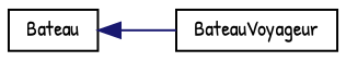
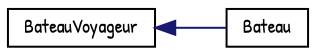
  digraph {
    rankdir=LR
    fontname="Patrick Hand"
    node [color=black fillcolor=white fontname="Patrick Hand" fontsize=10 shape=record style=filled]
    n1 [height=0.2 label=Bateau width=0.4]
    n2 [height=0.2 label=BateauVoyageur width=0.4]
-   n1 -> n2 [color=midnightblue dir=back fontname="Patrick Hand" fontsize=10 labelfontname=Helvetica labelfontsize=10 style=solid]
+   n2 -> n1 [color=midnightblue dir=back fontname="Patrick Hand" fontsize=10 labelfontname=Helvetica labelfontsize=10 style=solid]
  }
